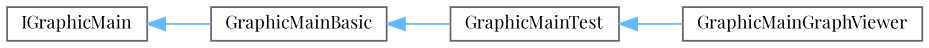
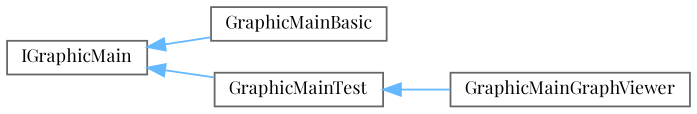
  digraph {
    fontname="Playfair Display"
    rankdir=LR
    node [color=grey40 fillcolor=white fontname="Playfair Display" fontsize=10 shape=box style=filled]
    edge [color=steelblue1 dir=back fontname="Playfair Display" fontsize=10 labelfontname=Helvetica labelfontsize=10 style=solid]
    n1 [height=0.2 label=IGraphicMain width=0.4]
    n2 [height=0.2 label=GraphicMainBasic width=0.4]
    n3 [height=0.2 label=GraphicMainTest width=0.4]
    n4 [height=0.2 label=GraphicMainGraphViewer width=0.4]
    n1 -> n2
-   n2 -> n3
+   n1 -> n3
    n3 -> n4
  }
